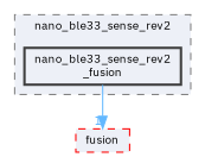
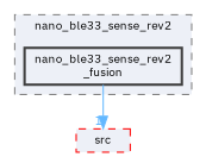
  digraph {
    compound=true
    fontname="IBM Plex Sans"
    node [fillcolor="#edf0f7" fontname="IBM Plex Sans" fontsize=10 shape=box]
    n1 [color=grey25 height=0.2 label="nano_ble33_sense_rev2\l_fusion" style="filled,bold" width=0.4]
-   n2 [color=red height=0.2 label=fusion style="filled,dashed" width=0.4]
+   n2 [color=red height=0.2 label=src style="filled,dashed" width=0.4]
    subgraph cluster_1 {
      bgcolor="#edf0f7"
      fontsize=10
      label=nano_ble33_sense_rev2
      pencolor=grey50
      style="filled,dashed"
      n1
    }
    n1 -> n2 [color=steelblue1 fontcolor=steelblue1 fontname="IBM Plex Sans" fontsize=10 headlabel=1 labeldistance=1.5 labelfontname=Helvetica labelfontsize=10]
  }
